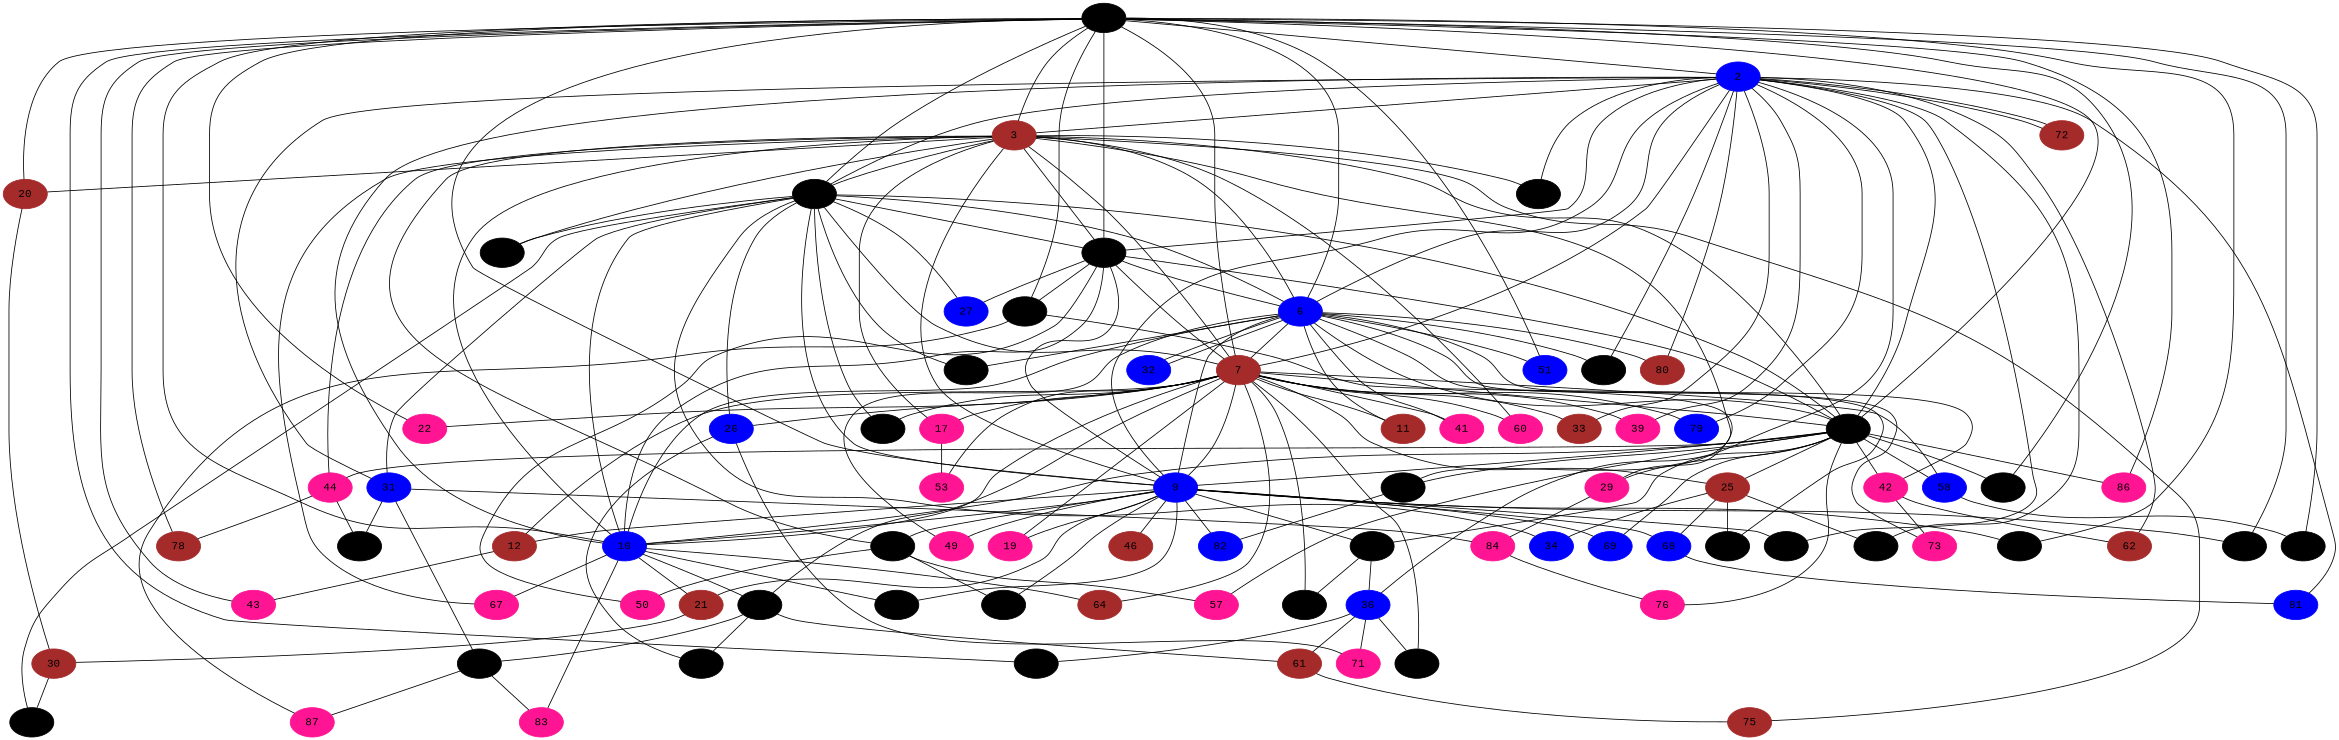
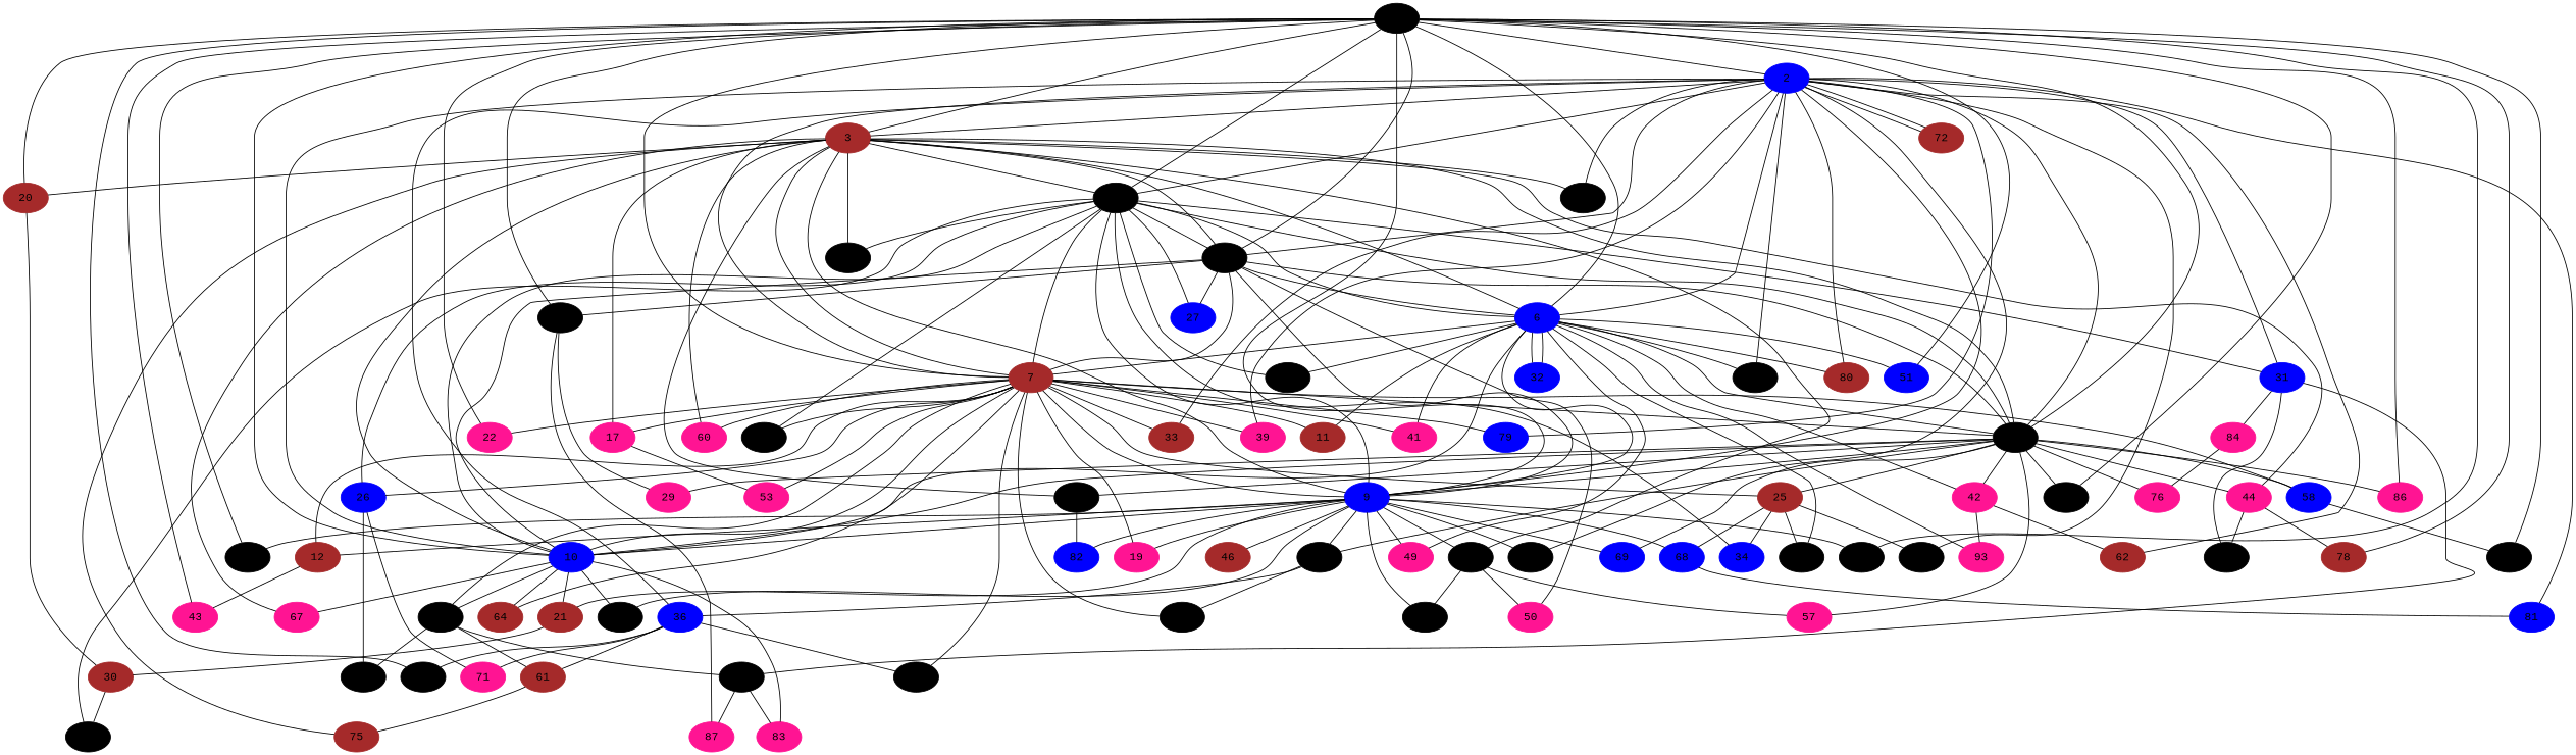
  graph {
    fontname="Liberation Mono"
    node [color=black fontname="Liberation Mono" style=filled]
    edge [fontname="Liberation Mono"]
    2 [color=blue]
    1
    3 [color=brown]
    4
    5
    6 [color=blue]
    7 [color=brown]
    8
    9 [color=blue]
    10 [color=blue]
    20 [color=brown]
    22 [color=deeppink]
    28
    40
    43 [color=deeppink]
    48
    51 [color=blue]
    54
    74
    77
    78 [color=brown]
    86 [color=deeppink]
    23
    24
    31 [color=blue]
    33 [color=brown]
    36 [color=blue]
    39 [color=deeppink]
    55
    62 [color=brown]
    66
    72 [color=brown]
    79 [color=blue]
    80 [color=brown]
    81 [color=blue]
    17 [color=deeppink]
    18
    44 [color=deeppink]
    52
    56
    60 [color=deeppink]
    67 [color=deeppink]
    75 [color=brown]
    16
    26 [color=blue]
    27 [color=blue]
    34 [color=blue]
    59
    85
    50 [color=deeppink]
    11 [color=brown]
    32 [color=blue]
    35
    41 [color=deeppink]
    42 [color=deeppink]
    49 [color=deeppink]
-   73 [color=deeppink]
+   73 [color=deeppink label=93]
    12 [color=brown]
    19 [color=deeppink]
    25 [color=brown]
    37
    38
    53 [color=deeppink]
    58 [color=blue]
    64 [color=brown]
    70
    13
    29 [color=deeppink]
    57 [color=deeppink]
    69 [color=blue]
    76 [color=deeppink]
    14
    21 [color=brown]
    46 [color=brown]
    65
    68 [color=blue]
    82 [color=blue]
    83 [color=deeppink]
    30 [color=brown]
    87 [color=deeppink]
    84 [color=deeppink]
    47
    63
    71 [color=deeppink]
    61 [color=brown]
    45
    2 -- 3
    2 -- 4
    2 -- 5
    2 -- 6
    2 -- 7
    2 -- 8
    2 -- 9
    2 -- 10
    2 -- 23
    2 -- 24
    2 -- 31
    2 -- 33
    2 -- 36
    2 -- 39
    2 -- 55
    2 -- 62
    2 -- 66
    2 -- 72
    2 -- 72
    2 -- 79
    2 -- 80
    2 -- 81
    1 -- 2
    1 -- 3
    1 -- 4
    1 -- 5
    1 -- 6
    1 -- 7
    1 -- 8
    1 -- 9
    1 -- 10
    1 -- 20
    1 -- 22
    1 -- 28
    1 -- 40
    1 -- 43
    1 -- 48
    1 -- 51
    1 -- 54
    1 -- 74
    1 -- 77
    1 -- 78
    1 -- 86
    3 -- 4
    3 -- 5
    3 -- 6
    3 -- 7
    3 -- 8
    3 -- 9
    3 -- 10
    3 -- 20
    3 -- 24
    3 -- 17
    3 -- 18
    3 -- 44
    3 -- 52
    3 -- 56
    3 -- 60
    3 -- 67
    3 -- 75
    4 -- 5
    4 -- 6
    4 -- 7
    4 -- 8
    4 -- 9
    4 -- 10
    4 -- 31
    4 -- 56
    4 -- 16
    4 -- 26
    4 -- 27
    4 -- 34
    4 -- 59
    4 -- 85
    5 -- 6
    5 -- 7
    5 -- 8
    5 -- 9
    5 -- 10
    5 -- 28
    5 -- 27
    5 -- 50
    6 -- 7
    6 -- 8
    6 -- 9
    6 -- 10
    6 -- 51
    6 -- 55
    6 -- 80
    6 -- 16
    6 -- 11
    6 -- 32
    6 -- 32
    6 -- 35
    6 -- 41
    6 -- 42
    6 -- 49
    6 -- 73
    7 -- 8
    7 -- 9
    7 -- 10
    7 -- 22
    7 -- 33
    7 -- 39
    7 -- 79
    7 -- 17
    7 -- 60
    7 -- 26
    7 -- 59
    7 -- 11
    7 -- 41
    7 -- 12
    7 -- 19
    7 -- 25
    7 -- 37
    7 -- 38
    7 -- 53
    7 -- 58
    7 -- 64
    7 -- 70
    8 -- 9
    8 -- 10
    8 -- 54
    8 -- 86
    8 -- 44
    8 -- 52
    8 -- 42
    8 -- 25
    8 -- 58
    8 -- 13
    8 -- 29
    8 -- 57
    8 -- 69
    8 -- 76
    9 -- 10
    9 -- 48
    9 -- 74
    9 -- 23
    9 -- 18
    9 -- 49
    9 -- 12
    9 -- 19
    9 -- 13
    9 -- 69
    9 -- 14
    9 -- 21
    9 -- 46
    9 -- 65
    9 -- 68
    9 -- 82
    10 -- 67
    10 -- 37
    10 -- 64
    10 -- 14
    10 -- 21
    10 -- 83
    20 -- 30
    28 -- 29
    28 -- 87
    31 -- 84
    31 -- 47
    31 -- 63
    36 -- 40
    36 -- 38
    36 -- 71
    36 -- 61
    17 -- 53
    18 -- 50
    18 -- 57
    18 -- 65
    44 -- 78
    44 -- 63
    52 -- 82
    26 -- 71
    26 -- 45
    42 -- 62
    42 -- 73
    12 -- 43
    25 -- 66
    25 -- 34
    25 -- 35
    25 -- 68
    37 -- 47
    37 -- 61
    37 -- 45
    58 -- 77
    13 -- 36
    13 -- 70
-   29 -- 84
    21 -- 30
    68 -- 81
    30 -- 85
    84 -- 76
    47 -- 83
    47 -- 87
    61 -- 75
  }
